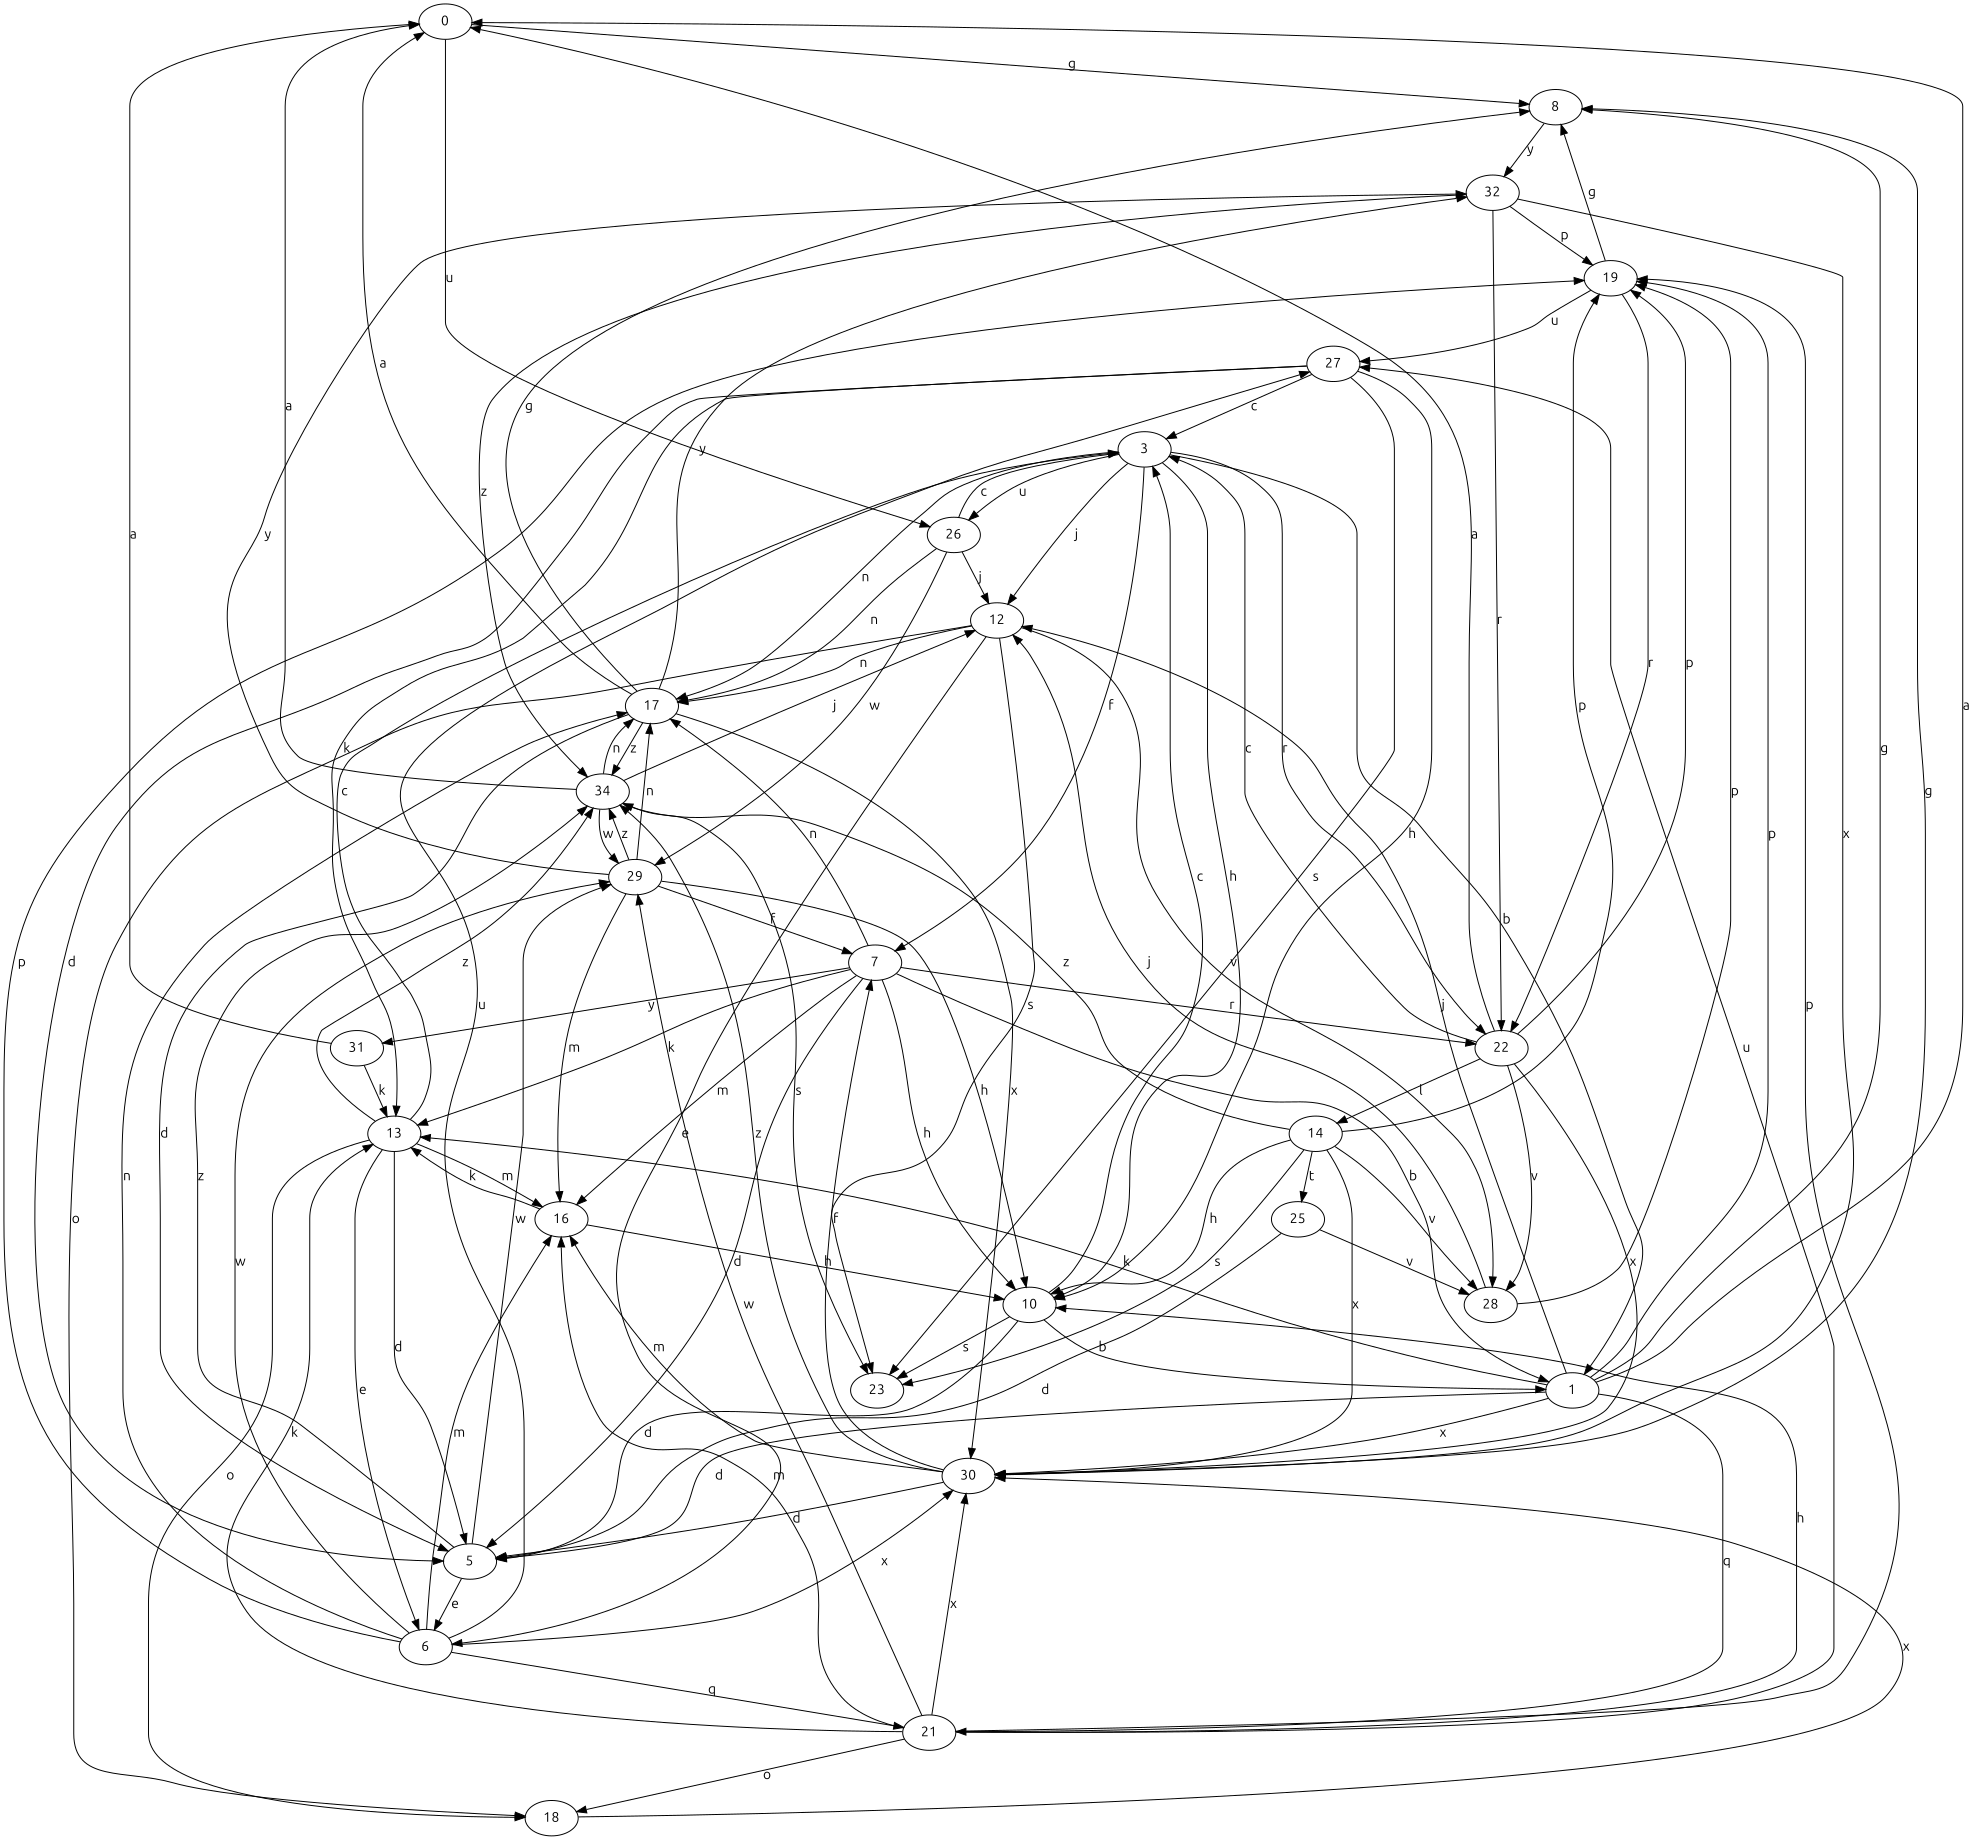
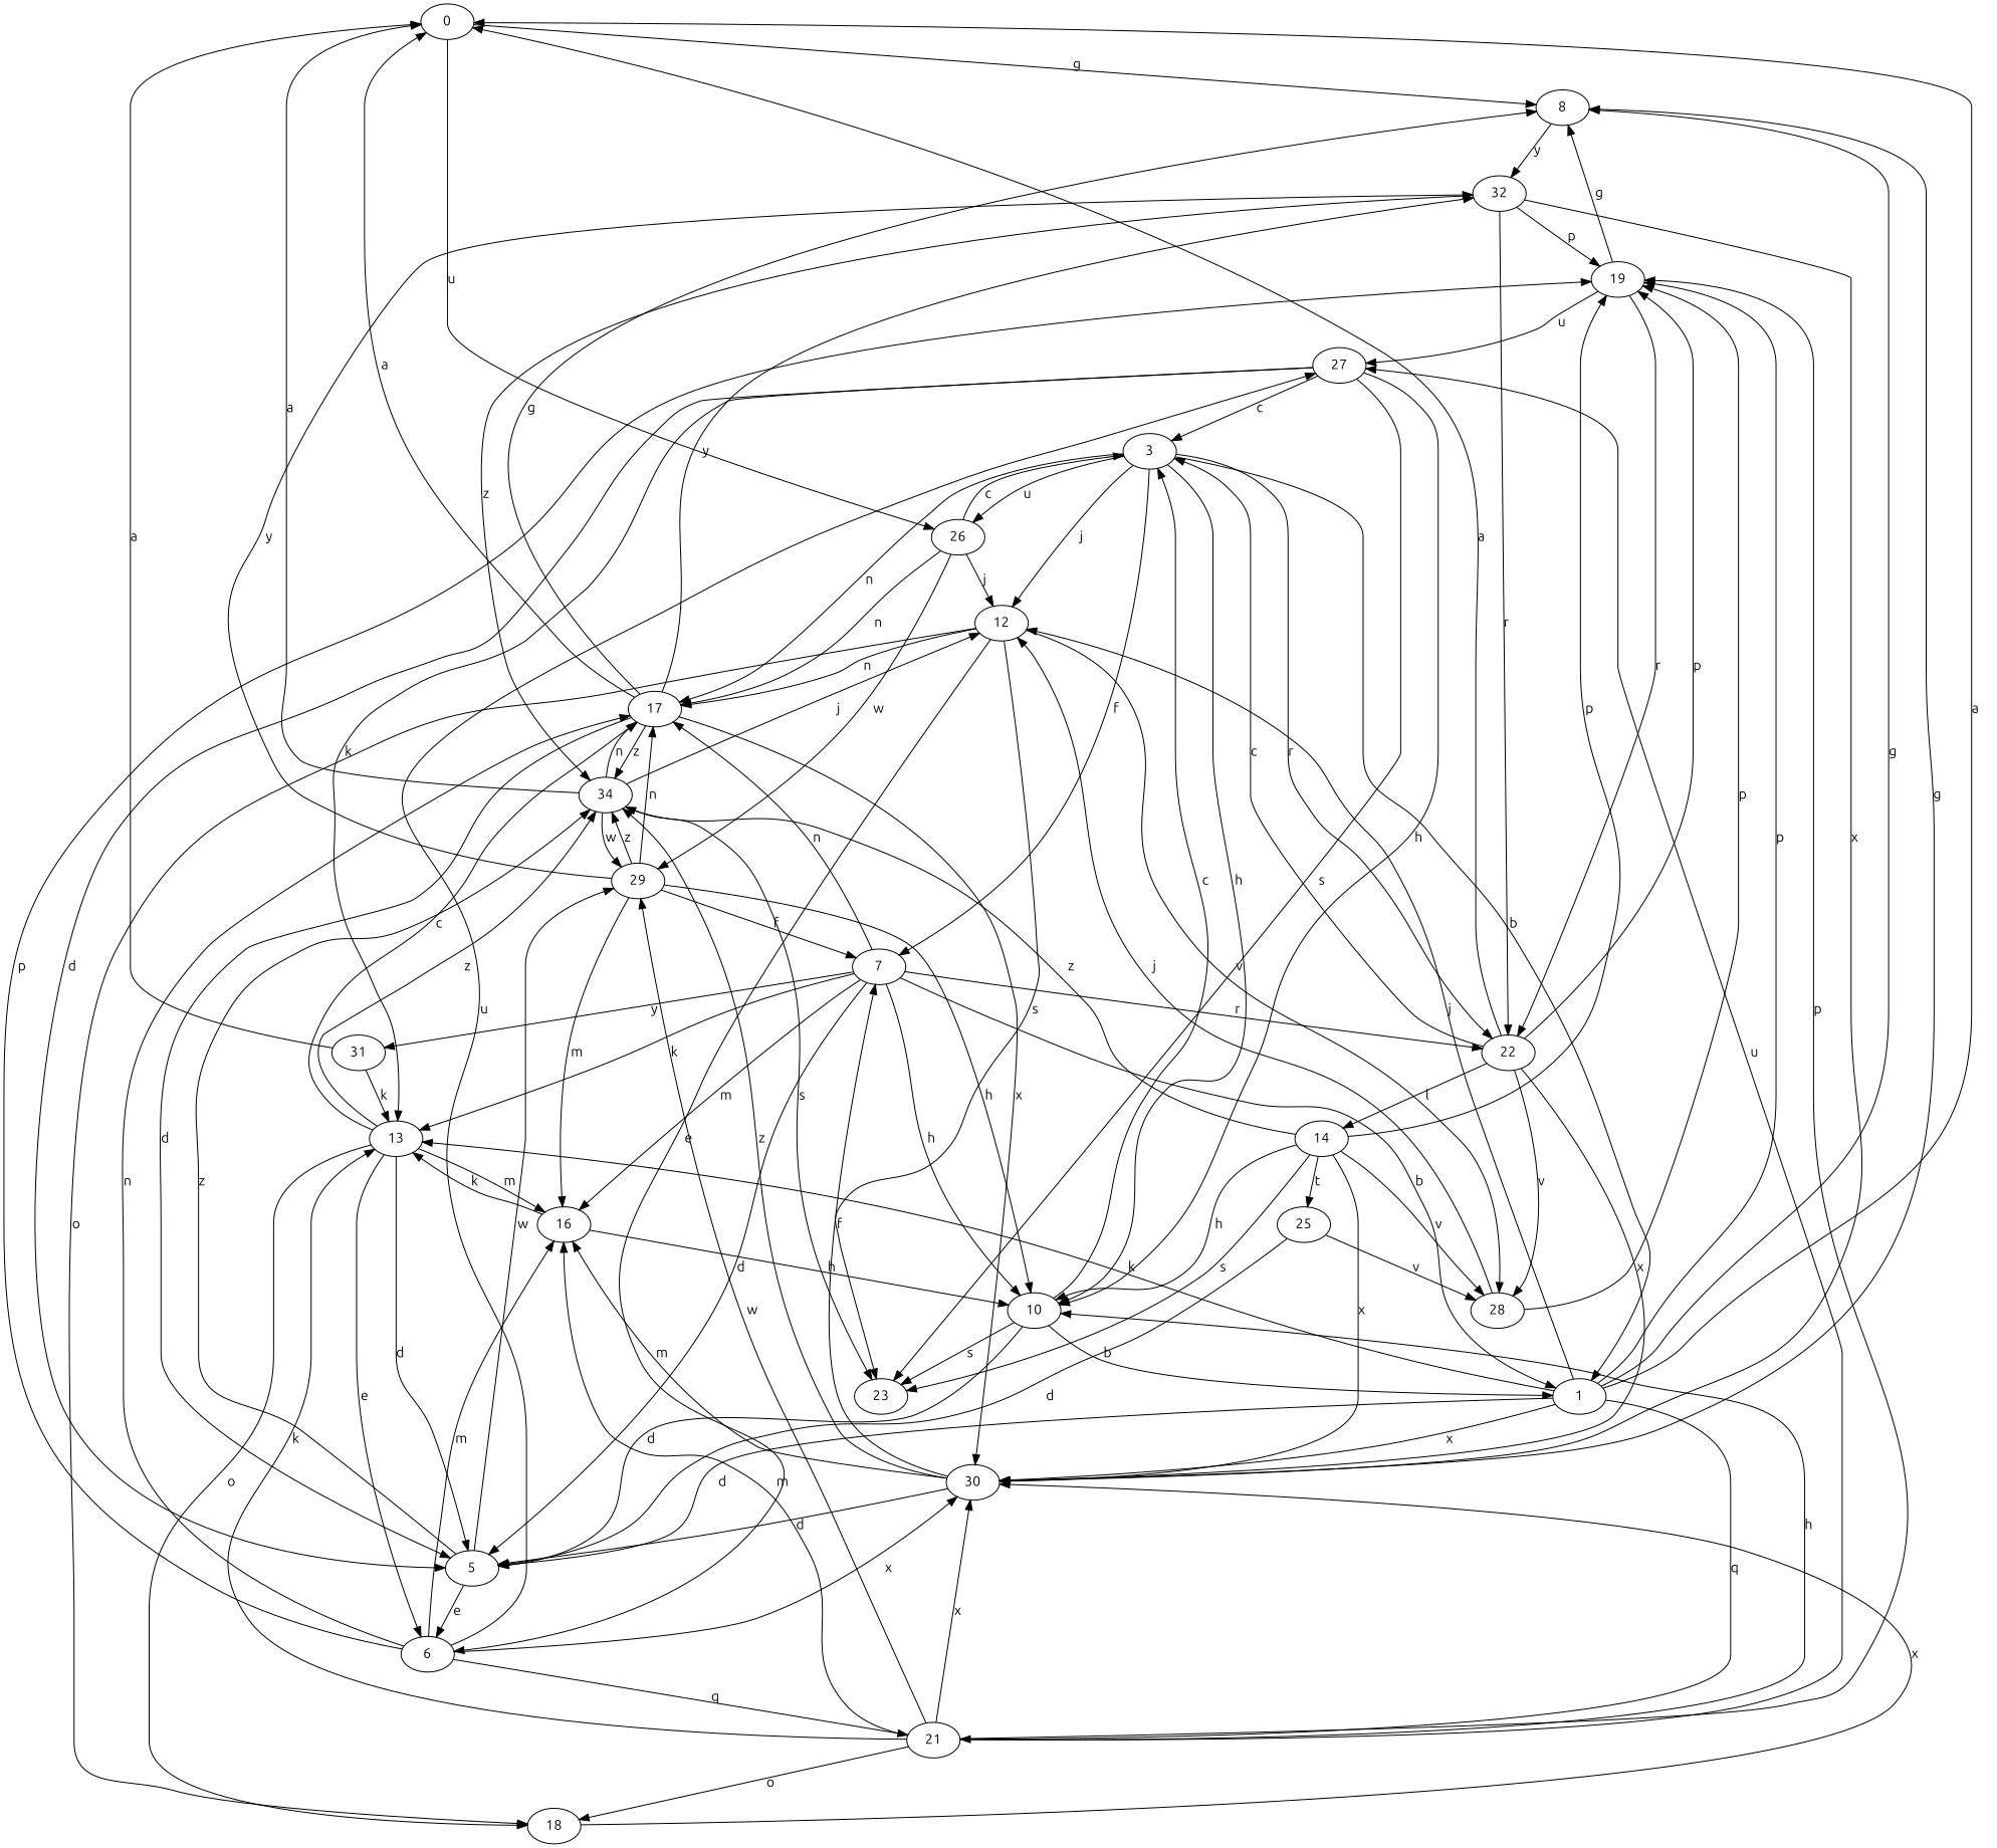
  strict digraph {
    fontname=Ubuntu
    node [fontname=Ubuntu]
    edge [fontname=Ubuntu]
    0
    8
    26
    32
    12
    3
    17
    29
    n9 [label=1]
    5
    13
    19
    21
    30
    6
    34
    23
    18
    28
    16
    22
    27
    10
    7
    31
    14
    25
    0 -> 8 [label=g]
    0 -> 26 [label=u]
    8 -> 32 [label=y]
    26 -> 12 [label=j]
    26 -> 3 [label=c]
    26 -> 17 [label=n]
    26 -> 29 [label=w]
    32 -> 19 [label=p]
    32 -> 30 [label=x]
    32 -> 34 [label=z]
    32 -> 22 [label=r]
    12 -> 17 [label=n]
    12 -> 6 [label=e]
    12 -> 23 [label=s]
    12 -> 18 [label=o]
    12 -> 28 [label=v]
    3 -> 26 [label=u]
    3 -> 12 [label=j]
    3 -> 17 [label=n]
    3 -> n9 [label=b]
    3 -> 22 [label=r]
    3 -> 10 [label=h]
    3 -> 7 [label=f]
    17 -> 0 [label=a]
    17 -> 8 [label=g]
    17 -> 32 [label=y]
    17 -> 5 [label=d]
    17 -> 30 [label=x]
    17 -> 34 [label=z]
    29 -> 32 [label=y]
    29 -> 17 [label=n]
    29 -> 34 [label=z]
    29 -> 16 [label=m]
    29 -> 10 [label=h]
    29 -> 7 [label=f]
    n9 -> 0 [label=a]
    n9 -> 8 [label=g]
    n9 -> 12 [label=j]
    n9 -> 5 [label=d]
    n9 -> 13 [label=k]
    n9 -> 19 [label=p]
    n9 -> 21 [label=q]
    n9 -> 30 [label=x]
    5 -> 29 [label=w]
    5 -> 6 [label=e]
    5 -> 34 [label=z]
-   13 -> 3 [label=c]
+   13 -> 17 [label=c]
    13 -> 5 [label=d]
    13 -> 6 [label=e]
    13 -> 34 [label=z]
    13 -> 18 [label=o]
    13 -> 16 [label=m]
    19 -> 8 [label=g]
    19 -> 22 [label=r]
    19 -> 27 [label=u]
    21 -> 29 [label=w]
    21 -> 13 [label=k]
    21 -> 19 [label=p]
    21 -> 30 [label=x]
    21 -> 18 [label=o]
    21 -> 16 [label=m]
    21 -> 27 [label=u]
    21 -> 10 [label=h]
    30 -> 8 [label=g]
    30 -> 5 [label=d]
    30 -> 34 [label=z]
    30 -> 16 [label=m]
    30 -> 7 [label=f]
    6 -> 17 [label=n]
-   6 -> 29 [label=w]
    6 -> 19 [label=p]
    6 -> 21 [label=q]
    6 -> 30 [label=x]
    6 -> 16 [label=m]
    6 -> 27 [label=u]
    34 -> 0 [label=a]
    34 -> 12 [label=j]
    34 -> 17 [label=n]
    34 -> 29 [label=w]
    34 -> 23 [label=s]
    18 -> 30 [label=x]
    28 -> 12 [label=j]
    28 -> 19 [label=p]
    16 -> 13 [label=k]
    16 -> 10 [label=h]
    22 -> 0 [label=a]
    22 -> 3 [label=c]
    22 -> 19 [label=p]
    22 -> 30 [label=x]
    22 -> 28 [label=v]
    22 -> 14 [label=l]
    27 -> 3 [label=c]
    27 -> 5 [label=d]
    27 -> 13 [label=k]
    27 -> 23 [label=s]
    27 -> 10 [label=h]
    10 -> 3 [label=c]
    10 -> n9 [label=b]
    10 -> 5 [label=d]
    10 -> 23 [label=s]
    7 -> 17 [label=n]
    7 -> n9 [label=b]
    7 -> 5 [label=d]
    7 -> 13 [label=k]
    7 -> 16 [label=m]
    7 -> 22 [label=r]
    7 -> 10 [label=h]
    7 -> 31 [label=y]
    31 -> 0 [label=a]
    31 -> 13 [label=k]
    14 -> 19 [label=p]
    14 -> 30 [label=x]
    14 -> 34 [label=z]
    14 -> 23 [label=s]
    14 -> 28 [label=v]
    14 -> 10 [label=h]
    14 -> 25 [label=t]
    25 -> 5 [label=d]
    25 -> 28 [label=v]
  }
